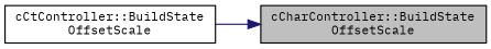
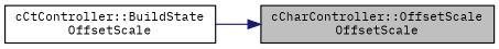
  digraph {
    rankdir=RL
    fontname="IBM Plex Mono"
    node [color=black fontname="IBM Plex Mono" fontsize=10 shape=record style=filled]
-   n1 [fillcolor=grey75 fontcolor=black height=0.2 label="cCharController::BuildState\lOffsetScale" width=0.4]
+   n1 [fillcolor=grey75 fontcolor=black height=0.2 label="cCharController::OffsetScale\lOffsetScale" width=0.4]
    n2 [fillcolor=white height=0.2 label="cCtController::BuildState\lOffsetScale" width=0.4]
    n1 -> n2 [color=midnightblue dir=back fontname="IBM Plex Mono" fontsize=10 labelfontname=Helvetica labelfontsize=10 style=solid]
  }
